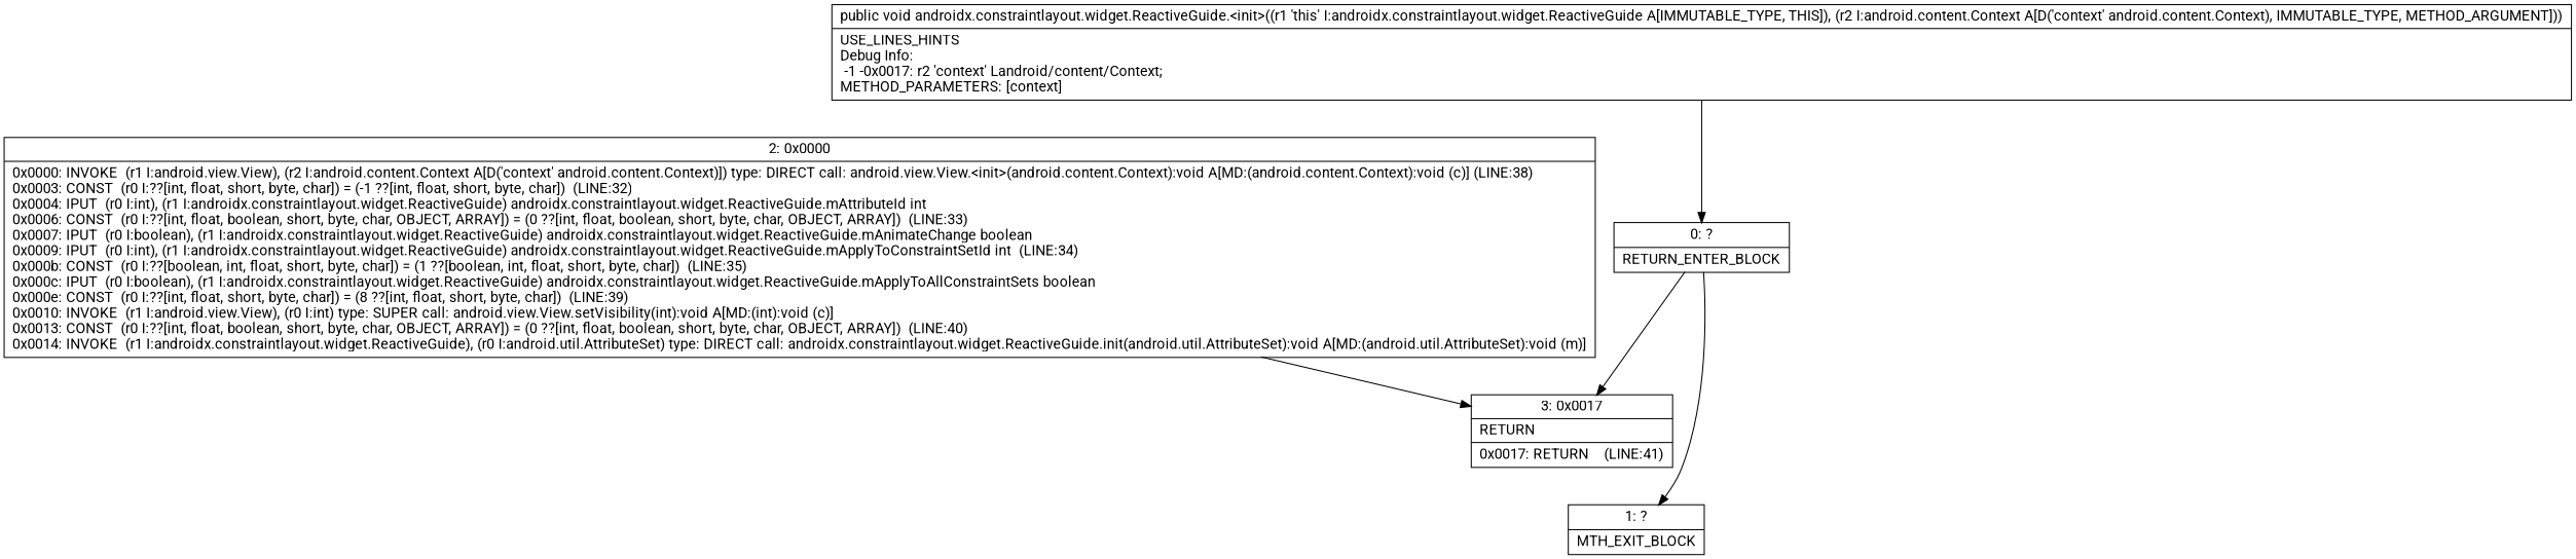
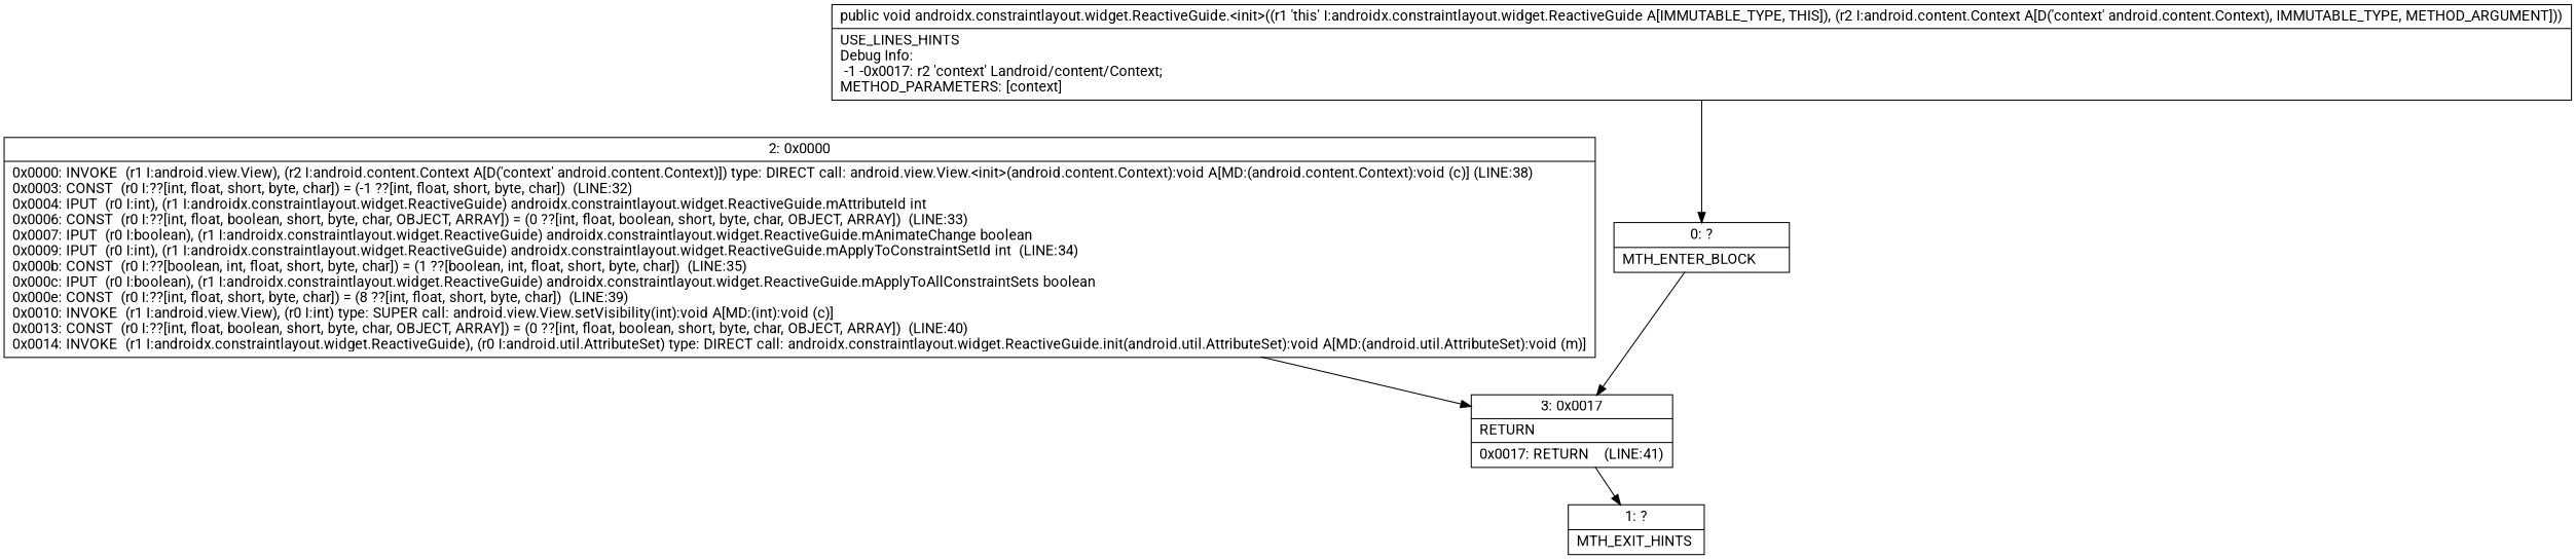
  digraph {
    fontname=Roboto
    node [fontname=Roboto shape=record]
    edge [fontname=Roboto]
-   n1 [label="{0\:\ ?|RETURN_ENTER_BLOCK\l}"]
+   n1 [label="{0\:\ ?|MTH_ENTER_BLOCK\l}"]
    n2 [label="{3\:\ 0x0017|RETURN\l|0x0017: RETURN    (LINE:41)\l}"]
    n3 [label="{2\:\ 0x0000|0x0000: INVOKE  (r1 I:android.view.View), (r2 I:android.content.Context A[D('context' android.content.Context)]) type: DIRECT call: android.view.View.\<init\>(android.content.Context):void A[MD:(android.content.Context):void (c)] (LINE:38)\l0x0003: CONST  (r0 I:??[int, float, short, byte, char]) = (\-1 ??[int, float, short, byte, char])  (LINE:32)\l0x0004: IPUT  (r0 I:int), (r1 I:androidx.constraintlayout.widget.ReactiveGuide) androidx.constraintlayout.widget.ReactiveGuide.mAttributeId int \l0x0006: CONST  (r0 I:??[int, float, boolean, short, byte, char, OBJECT, ARRAY]) = (0 ??[int, float, boolean, short, byte, char, OBJECT, ARRAY])  (LINE:33)\l0x0007: IPUT  (r0 I:boolean), (r1 I:androidx.constraintlayout.widget.ReactiveGuide) androidx.constraintlayout.widget.ReactiveGuide.mAnimateChange boolean \l0x0009: IPUT  (r0 I:int), (r1 I:androidx.constraintlayout.widget.ReactiveGuide) androidx.constraintlayout.widget.ReactiveGuide.mApplyToConstraintSetId int  (LINE:34)\l0x000b: CONST  (r0 I:??[boolean, int, float, short, byte, char]) = (1 ??[boolean, int, float, short, byte, char])  (LINE:35)\l0x000c: IPUT  (r0 I:boolean), (r1 I:androidx.constraintlayout.widget.ReactiveGuide) androidx.constraintlayout.widget.ReactiveGuide.mApplyToAllConstraintSets boolean \l0x000e: CONST  (r0 I:??[int, float, short, byte, char]) = (8 ??[int, float, short, byte, char])  (LINE:39)\l0x0010: INVOKE  (r1 I:android.view.View), (r0 I:int) type: SUPER call: android.view.View.setVisibility(int):void A[MD:(int):void (c)]\l0x0013: CONST  (r0 I:??[int, float, boolean, short, byte, char, OBJECT, ARRAY]) = (0 ??[int, float, boolean, short, byte, char, OBJECT, ARRAY])  (LINE:40)\l0x0014: INVOKE  (r1 I:androidx.constraintlayout.widget.ReactiveGuide), (r0 I:android.util.AttributeSet) type: DIRECT call: androidx.constraintlayout.widget.ReactiveGuide.init(android.util.AttributeSet):void A[MD:(android.util.AttributeSet):void (m)]\l}"]
-   n4 [label="{1\:\ ?|MTH_EXIT_BLOCK\l}"]
+   n4 [label="{1\:\ ?|MTH_EXIT_HINTS\l}"]
    n5 [label="{public void androidx.constraintlayout.widget.ReactiveGuide.\<init\>((r1 'this' I:androidx.constraintlayout.widget.ReactiveGuide A[IMMUTABLE_TYPE, THIS]), (r2 I:android.content.Context A[D('context' android.content.Context), IMMUTABLE_TYPE, METHOD_ARGUMENT]))  | USE_LINES_HINTS\lDebug Info:\l  \-1 \-0x0017: r2 'context' Landroid\/content\/Context;\lMETHOD_PARAMETERS: [context]\l}"]
    n1 -> n2
-   n1 -> n4
+   n2 -> n4
    n3 -> n2
    n5 -> n1
  }
